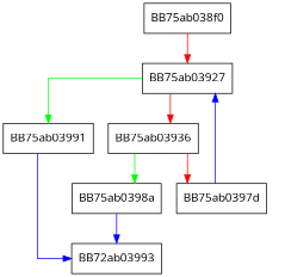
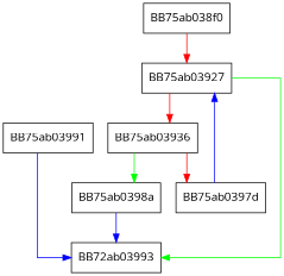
  digraph {
    fontname="Open Sans"
    splines=ortho
    node [fontname="Open Sans" shape=box]
    edge [color=red fontname="Open Sans"]
    n1 [label=BB75ab03927]
    BB75ab038f0
    BB75ab03991
    BB75ab03936
    n5 [label=BB72ab03993]
    BB75ab0398a
    BB75ab0397d
-   n1 -> BB75ab03991 [color=green]
+   n1 -> n5 [color=green]
    n1 -> BB75ab03936
    BB75ab038f0 -> n1
    BB75ab03991 -> n5 [color=blue]
    BB75ab03936 -> BB75ab0398a [color=green]
    BB75ab03936 -> BB75ab0397d
    BB75ab0398a -> n5 [color=blue]
    BB75ab0397d -> n1 [color=blue]
  }
